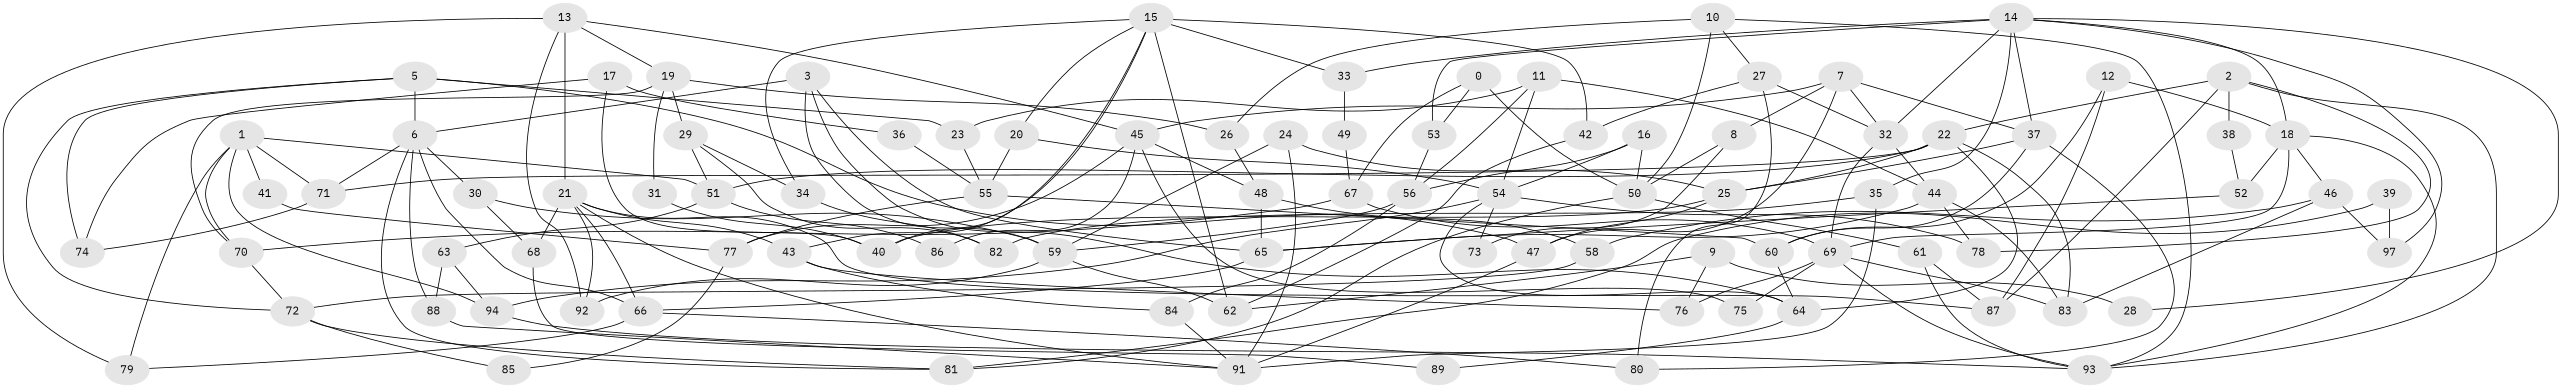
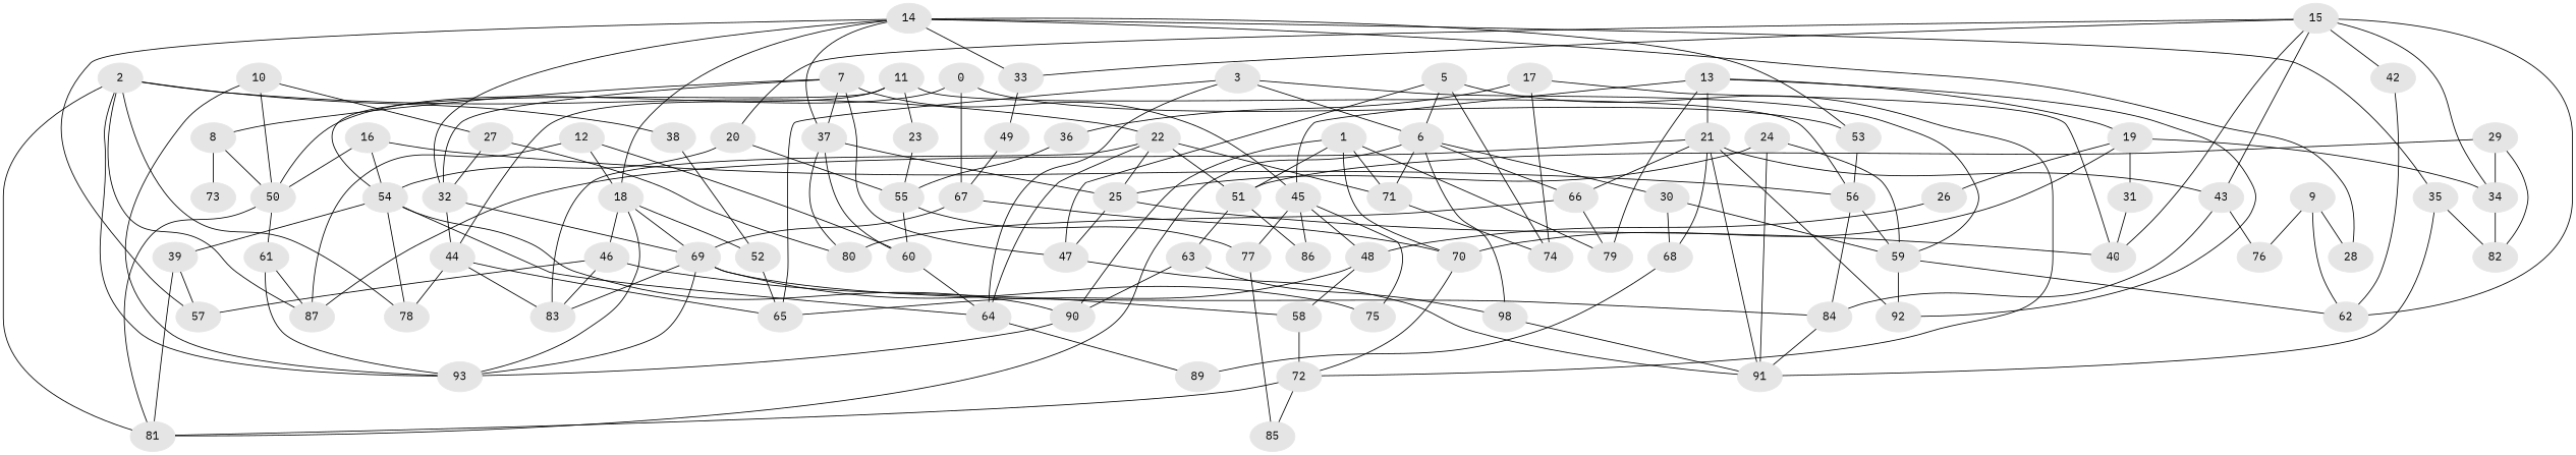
  graph {
    fontname="IBM Plex Mono"
    node [color=gray90 fontname="IBM Plex Mono" style=filled]
    edge [fontname="IBM Plex Mono"]
    1
-   41
    51
    70
    71
    79
-   90 [label=94]
+   90
    77
    86
    63
    72
    74
    93
    2
    22
    38
    78
    81
    87
    64
    25
    83
    52
    3
    6
    59
    65
    30
    66
-   88
+   88 [label=98]
    62
    92
    89
    n34 [label=0]
    50
    53
    67
    61
    56
    69
    5
    23
    47
    55
    91
    85
    68
    80
    7
    8
    32
    37
    45
    73
    44
    60
    48
    75
    40
    9
    28
    76
    10
    26
    27
    42
    11
    54
    84
    12
    18
    46
    13
    19
    21
    34
    31
    43
    14
    33
    35
-   57 [label=97]
+   57
    49
    82
    15
    20
    16
    17
    36
    58
    24
    29
    39
-   1 -- 41
    1 -- 51
    1 -- 70
    1 -- 71
    1 -- 79
    1 -- 90
-   41 -- 77
    51 -- 86
    51 -- 63
    70 -- 72
    71 -- 74
    90 -- 93
    77 -- 85
    63 -- 90
    63 -- 88
    72 -- 81
    72 -- 85
    2 -- 93
    2 -- 22
    2 -- 38
    2 -- 78
+   2 -- 81
    2 -- 87
    22 -- 51
    22 -- 71
    22 -- 64
    22 -- 25
    22 -- 83
    38 -- 52
    64 -- 89
    25 -- 47
    25 -- 40
    52 -- 65
    3 -- 64
    3 -- 6
    3 -- 59
    3 -- 65
    6 -- 71
    6 -- 81
    6 -- 30
    6 -- 66
    6 -- 88
    59 -- 62
    59 -- 92
-   65 -- 66
    30 -- 59
    30 -- 68
    66 -- 79
    66 -- 80
    88 -- 91
    n34 -- 50
    n34 -- 53
    n34 -- 67
    50 -- 81
    50 -- 61
    53 -- 56
    67 -- 70
    67 -- 69
    61 -- 93
    61 -- 87
    56 -- 59
    56 -- 84
    69 -- 93
    69 -- 83
    69 -- 75
-   69 -- 76
+   69 -- 84
    5 -- 72
    5 -- 74
    5 -- 6
-   5 -- 23
    5 -- 47
    23 -- 55
    47 -- 91
    55 -- 77
    55 -- 60
    68 -- 89
    7 -- 47
    7 -- 8
    7 -- 32
    7 -- 37
    7 -- 45
    8 -- 50
    8 -- 73
    32 -- 69
    32 -- 44
    37 -- 25
    37 -- 80
    37 -- 60
    45 -- 77
    45 -- 86
    45 -- 48
    45 -- 75
    44 -- 78
    44 -- 83
    44 -- 65
    60 -- 64
    48 -- 65
    48 -- 58
    9 -- 62
    9 -- 28
    9 -- 76
    10 -- 93
    10 -- 50
-   10 -- 26
    10 -- 27
    26 -- 48
    27 -- 80
    27 -- 32
-   27 -- 42
    42 -- 62
    11 -- 56
    11 -- 23
    11 -- 44
    11 -- 54
    54 -- 90
    54 -- 78
    54 -- 64
-   54 -- 73
+   54 -- 39
    84 -- 91
    12 -- 87
    12 -- 60
    12 -- 18
    18 -- 93
    18 -- 52
    18 -- 69
    18 -- 46
    46 -- 83
    46 -- 57
    46 -- 58
    13 -- 79
    13 -- 92
    13 -- 45
    13 -- 19
    13 -- 21
    19 -- 70
    19 -- 26
-   19 -- 29
+   19 -- 34
    19 -- 31
    21 -- 87
    21 -- 66
    21 -- 92
    21 -- 91
    21 -- 68
    21 -- 43
    34 -- 82
    31 -- 40
    43 -- 76
    43 -- 84
    14 -- 53
    14 -- 32
    14 -- 37
    14 -- 28
    14 -- 18
    14 -- 33
    14 -- 35
    14 -- 57
    33 -- 49
    35 -- 91
    35 -- 82
    49 -- 67
    15 -- 62
    15 -- 40
    15 -- 42
    15 -- 34
    15 -- 43
    15 -- 33
    15 -- 20
    20 -- 55
    20 -- 54
    16 -- 50
    16 -- 56
    16 -- 54
    17 -- 74
    17 -- 40
    17 -- 36
    36 -- 55
    58 -- 72
    24 -- 25
    24 -- 59
    24 -- 91
    29 -- 51
    29 -- 34
    29 -- 82
    39 -- 81
    39 -- 57
  }
